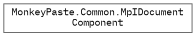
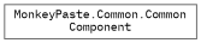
  digraph {
    rankdir=LR
    fontname="IBM Plex Mono"
-   n1 [color=grey40 fillcolor=white fontname="IBM Plex Mono" fontsize=10 height=0.2 label="MonkeyPaste.Common.MpIDocument\lComponent" shape=box style=filled width=0.4]
+   n1 [color=grey40 fillcolor=white fontname="IBM Plex Mono" fontsize=10 height=0.2 label="MonkeyPaste.Common.Common\lComponent" shape=box style=filled width=0.4]
  }
